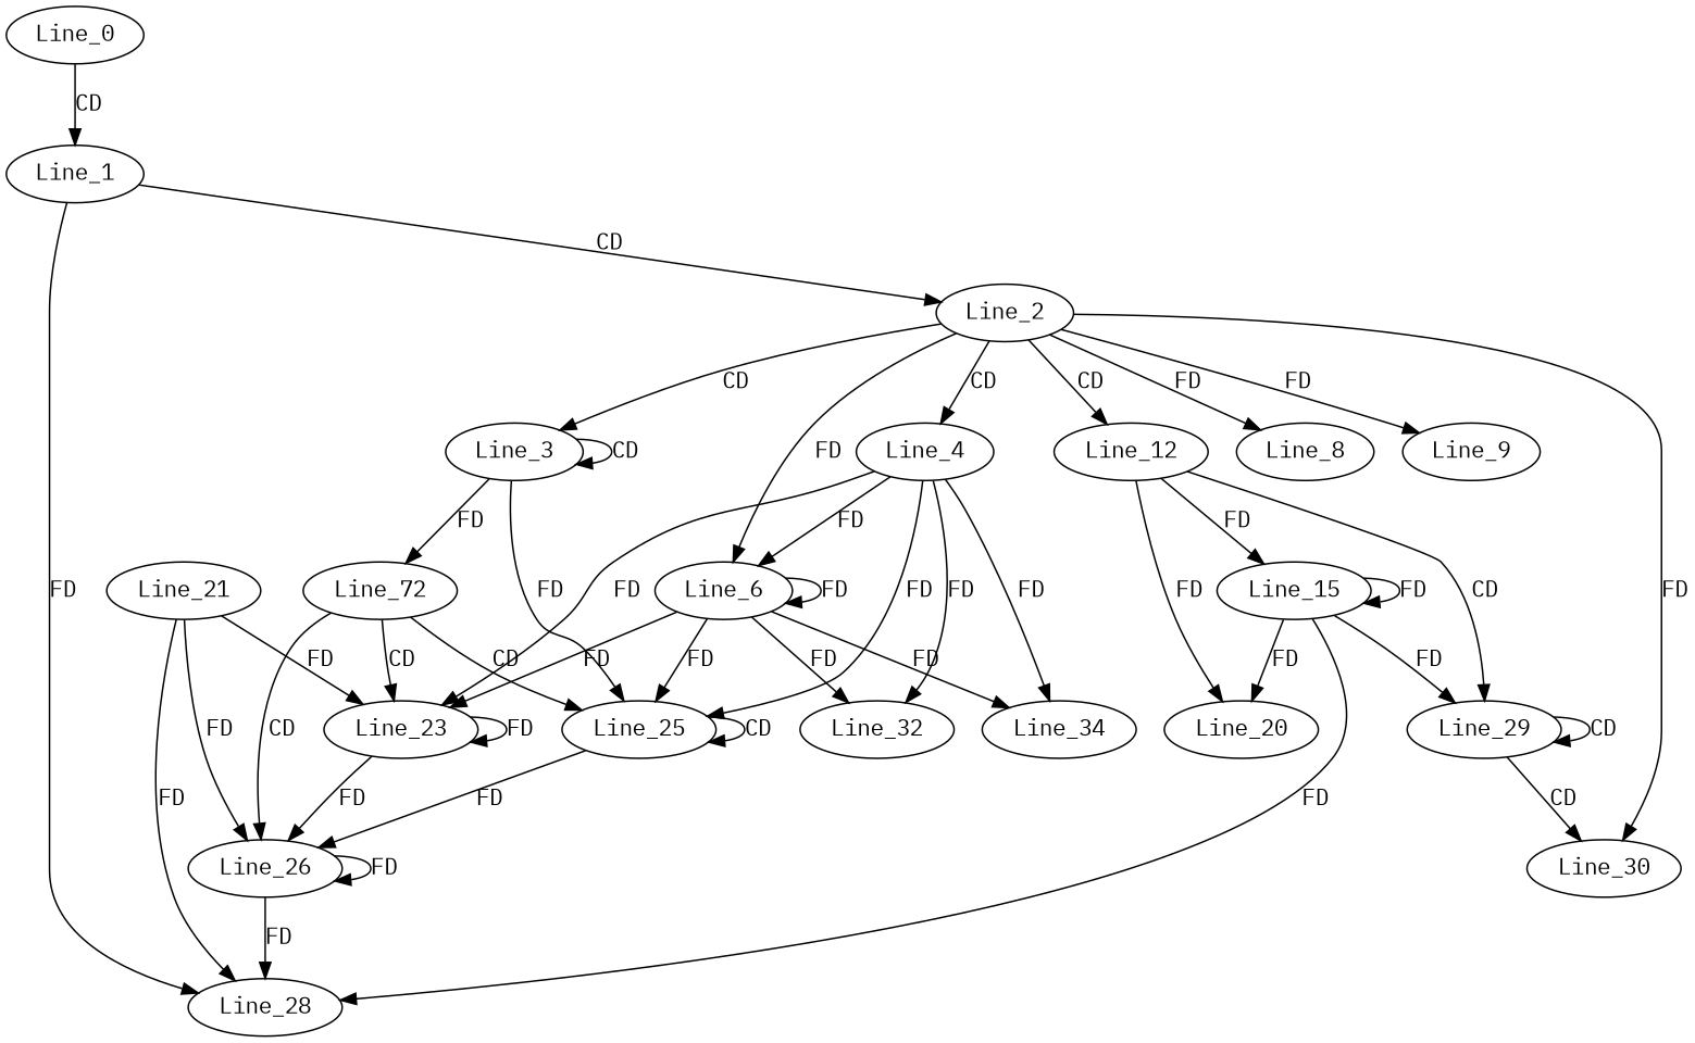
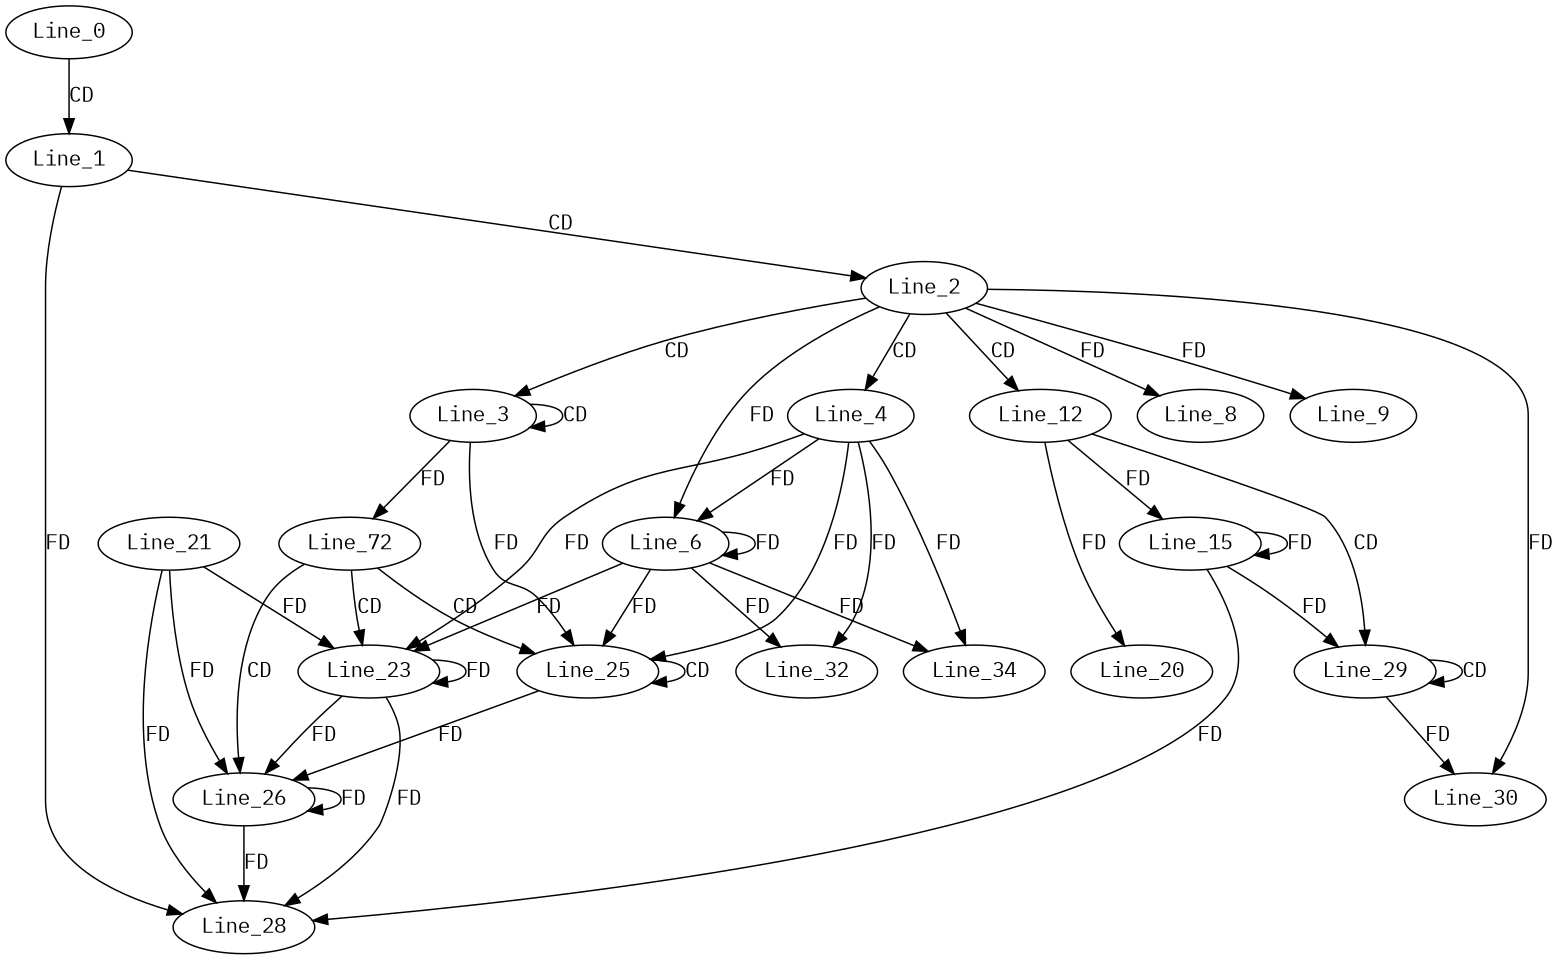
  digraph {
    fontname="IBM Plex Mono"
    node [fontname="IBM Plex Mono"]
    edge [fontname="IBM Plex Mono"]
    Line_0
    Line_1
    Line_2
    Line_28
    Line_3
    Line_4
    Line_6
    Line_8
    Line_9
    Line_12
    Line_30
    n12 [label=Line_72]
    Line_25
    Line_23
    Line_32
    Line_34
    Line_15
    Line_20
    Line_29
    Line_26
    Line_21
    Line_0 -> Line_1 [label=CD]
    Line_1 -> Line_2 [label=CD]
    Line_1 -> Line_28 [label=FD]
    Line_2 -> Line_3 [label=CD]
    Line_2 -> Line_4 [label=CD]
    Line_2 -> Line_6 [label=FD]
    Line_2 -> Line_8 [label=FD]
    Line_2 -> Line_9 [label=FD]
    Line_2 -> Line_12 [label=CD]
    Line_2 -> Line_30 [label=FD]
    Line_3 -> Line_3 [label=CD]
    Line_3 -> n12 [label=FD]
    Line_3 -> Line_25 [label=FD]
    Line_4 -> Line_6 [label=FD]
    Line_4 -> Line_25 [label=FD]
    Line_4 -> Line_23 [label=FD]
    Line_4 -> Line_32 [label=FD]
    Line_4 -> Line_34 [label=FD]
    Line_6 -> Line_6 [label=FD]
    Line_6 -> Line_25 [label=FD]
    Line_6 -> Line_23 [label=FD]
    Line_6 -> Line_32 [label=FD]
    Line_6 -> Line_34 [label=FD]
    Line_12 -> Line_15 [label=FD]
    Line_12 -> Line_20 [label=FD]
    Line_12 -> Line_29 [label=CD]
    n12 -> Line_25 [label=CD]
    n12 -> Line_23 [label=CD]
    n12 -> Line_26 [label=CD]
    Line_25 -> Line_25 [label=CD]
    Line_25 -> Line_26 [label=FD]
+   Line_23 -> Line_28 [label=FD]
    Line_23 -> Line_23 [label=FD]
    Line_23 -> Line_26 [label=FD]
    Line_15 -> Line_28 [label=FD]
    Line_15 -> Line_15 [label=FD]
-   Line_15 -> Line_20 [label=FD]
    Line_15 -> Line_29 [label=FD]
-   Line_29 -> Line_30 [label=CD]
+   Line_29 -> Line_30 [label=FD]
    Line_29 -> Line_29 [label=CD]
    Line_26 -> Line_28 [label=FD]
    Line_26 -> Line_26 [label=FD]
    Line_21 -> Line_28 [label=FD]
    Line_21 -> Line_23 [label=FD]
    Line_21 -> Line_26 [label=FD]
  }
